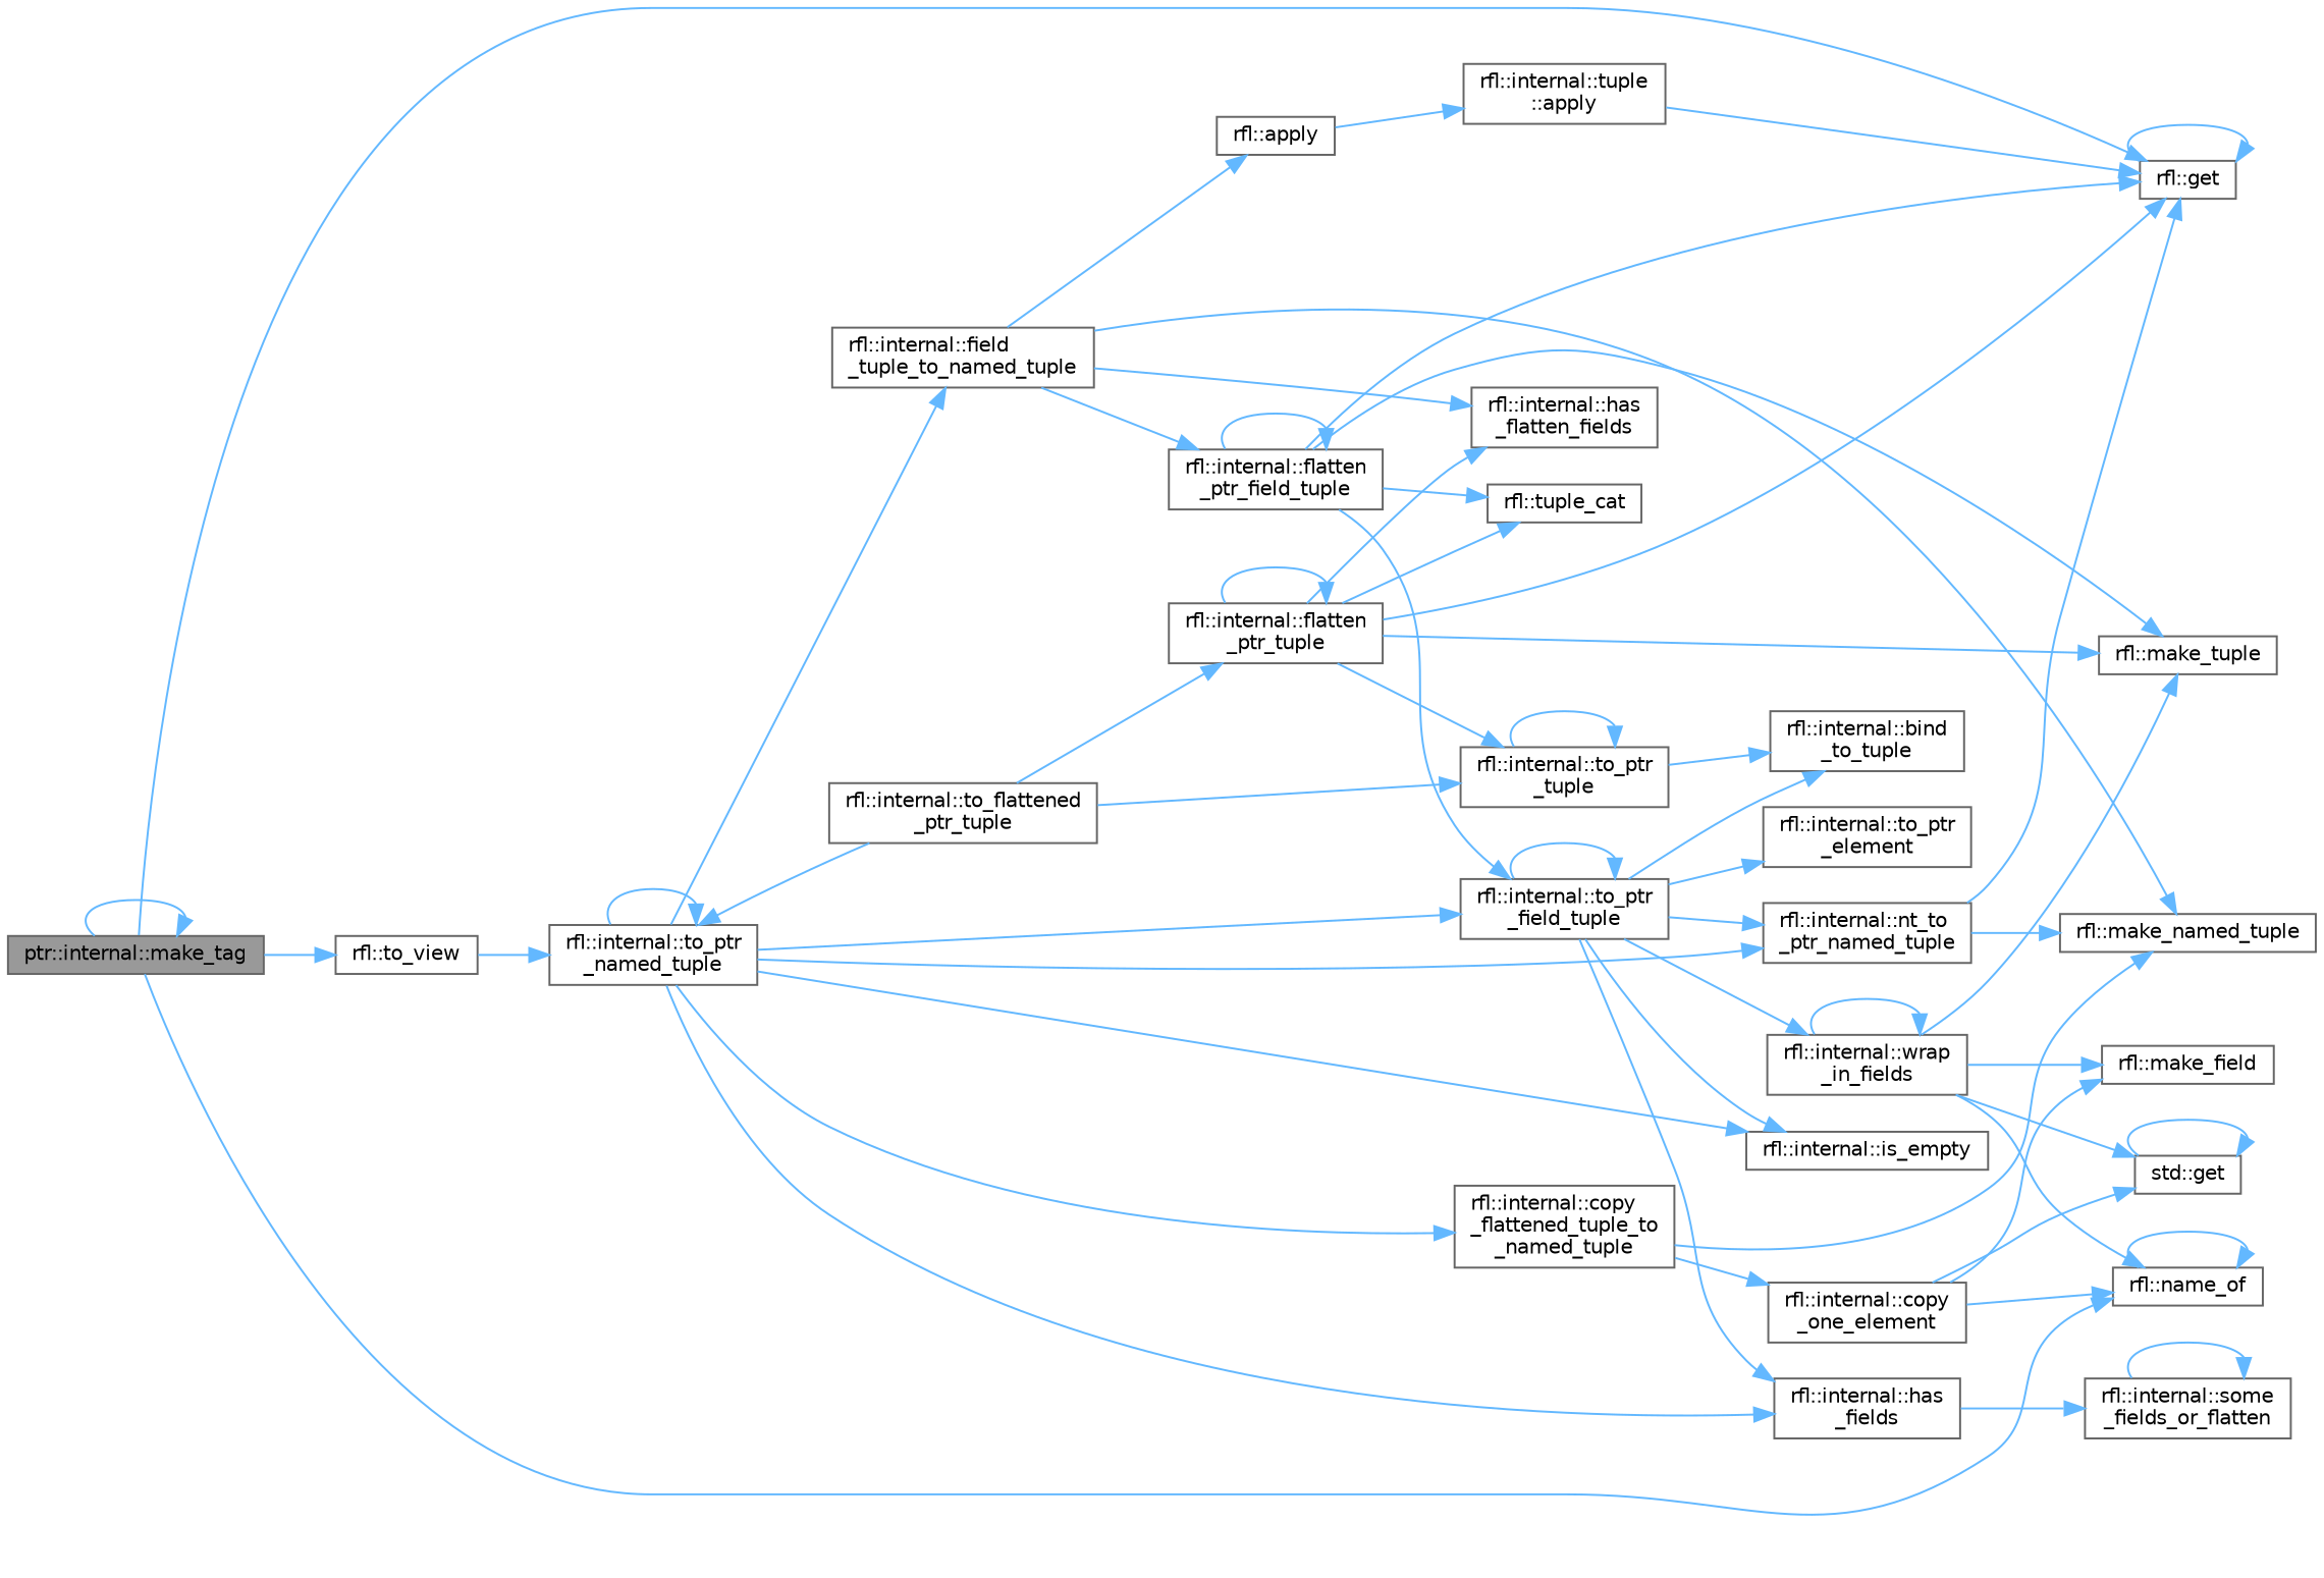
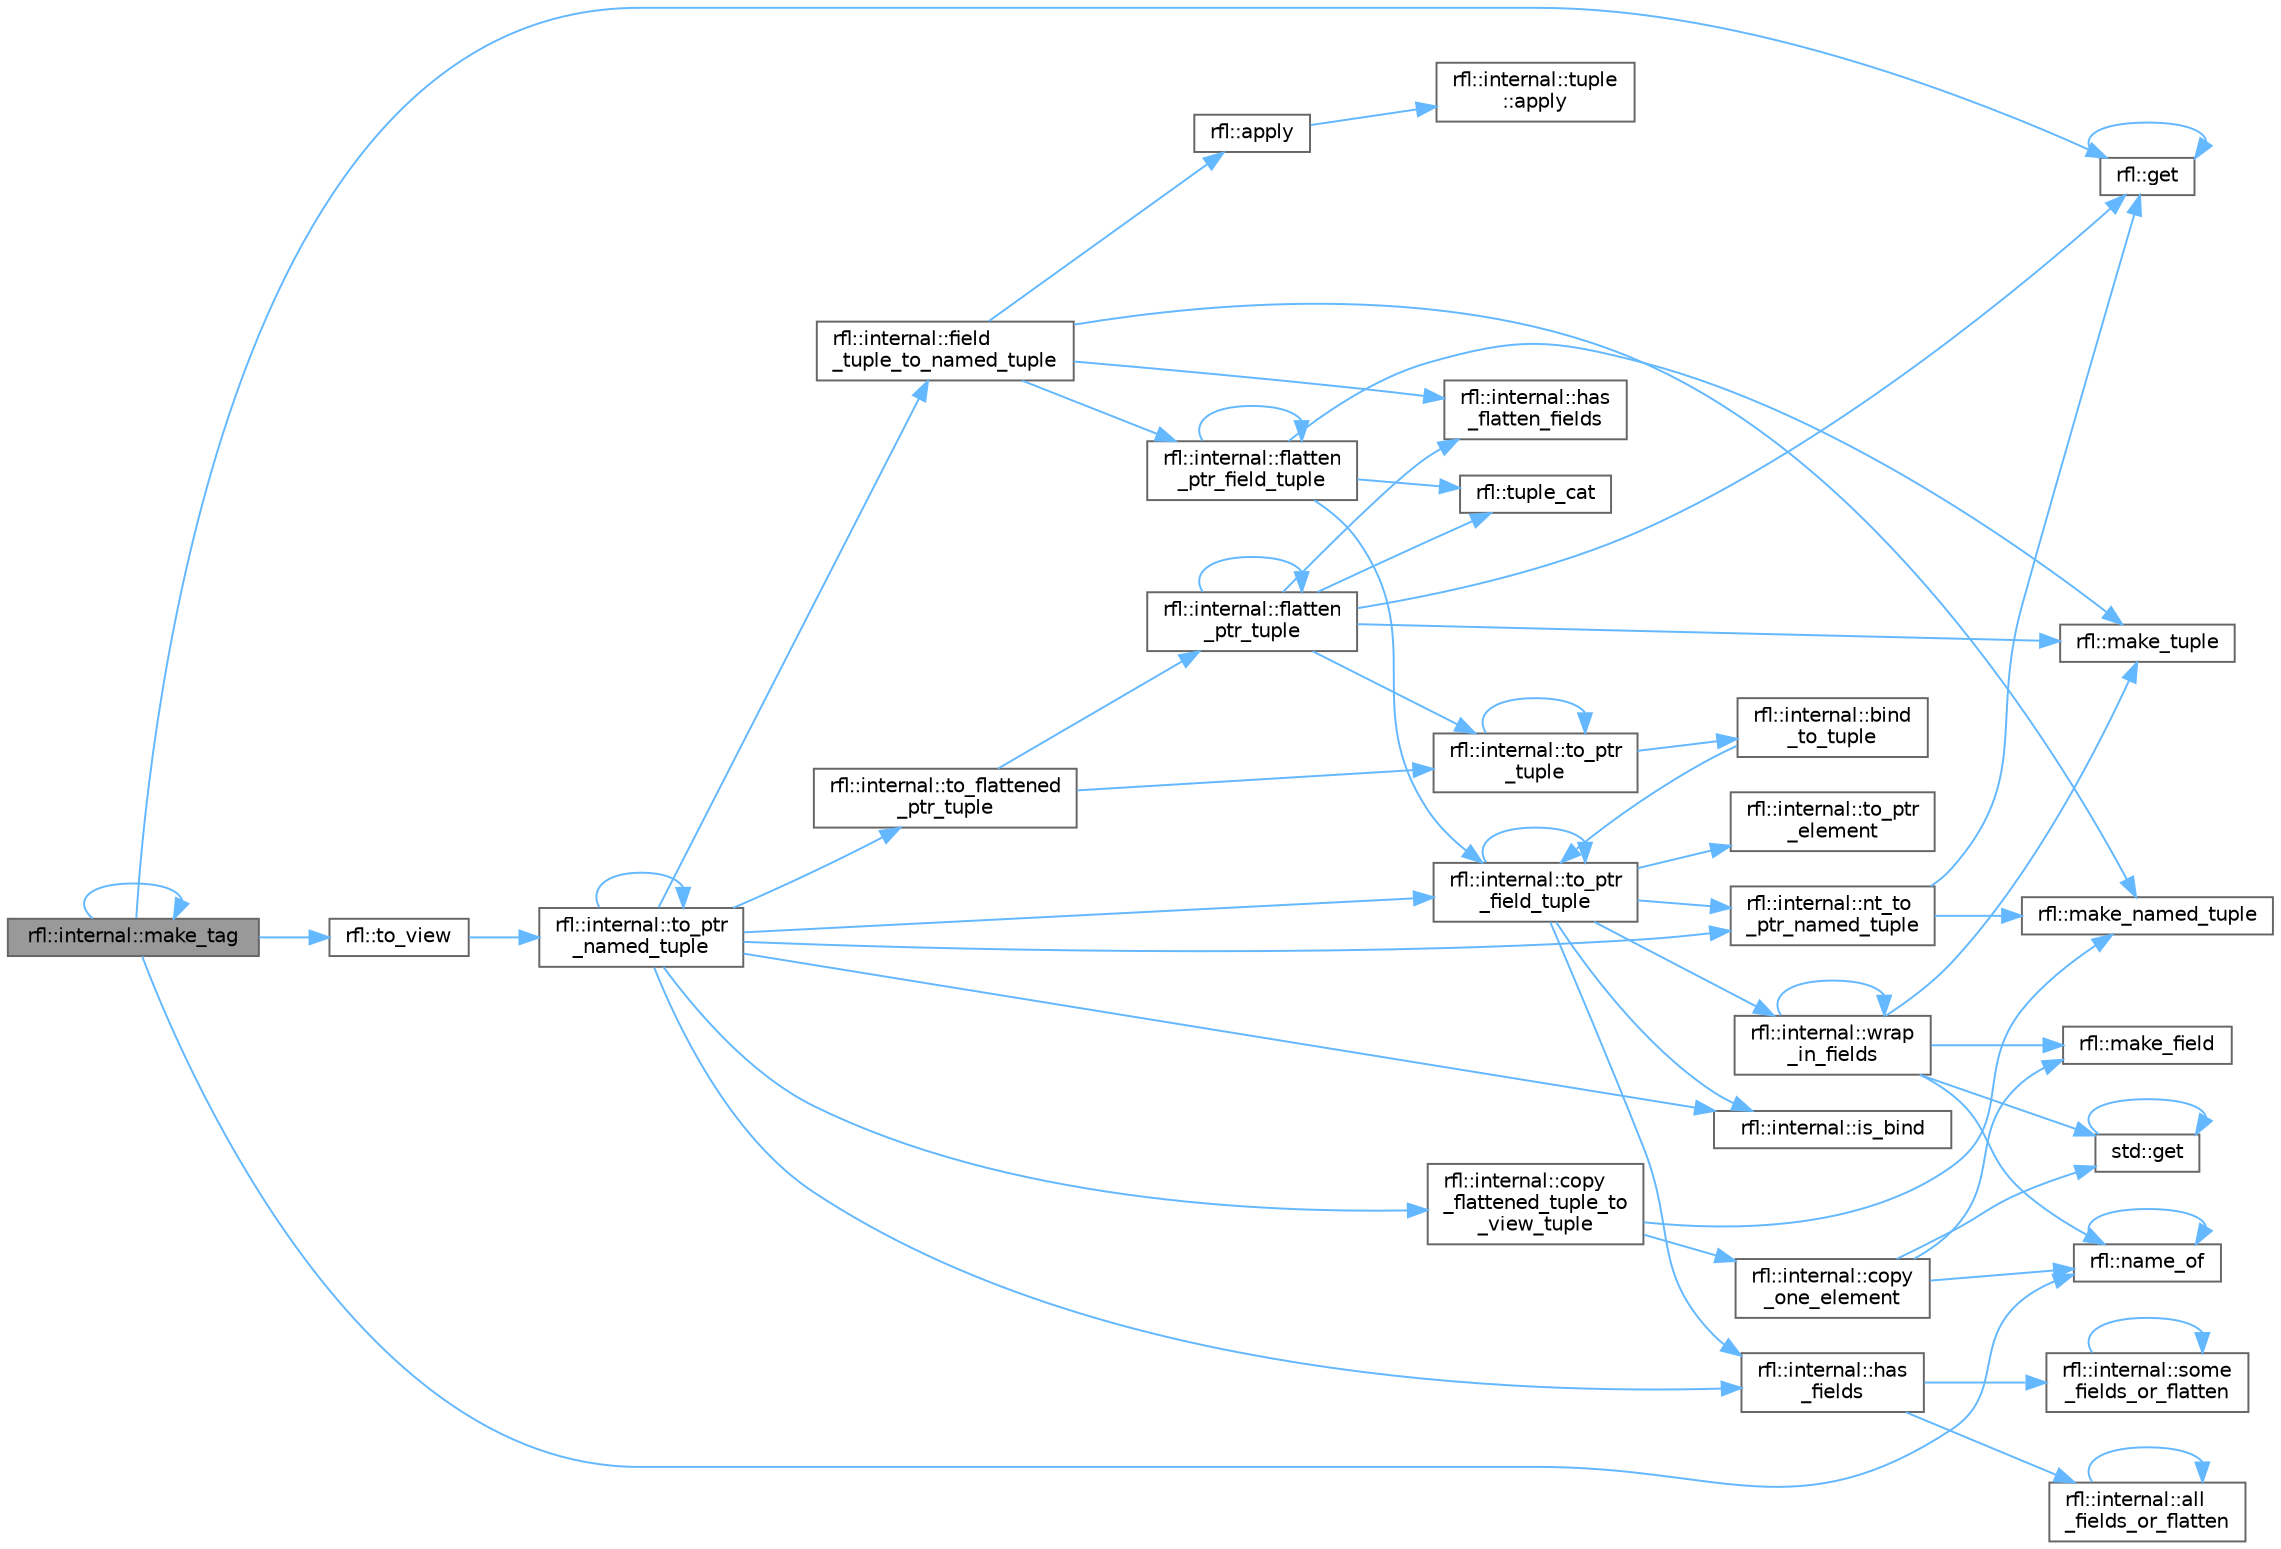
  digraph {
    rankdir=LR
    node [color=grey40 fillcolor=white fontname=Helvetica fontsize=10 shape=box style=filled]
    edge [color=steelblue1 fontname=Helvetica fontsize=10 labelfontname=Helvetica labelfontsize=10 style=solid]
-   n1 [color=gray40 fillcolor=grey60 fontcolor=black height=0.2 label="ptr::internal::make_tag" width=0.4]
+   n1 [color=gray40 fillcolor=grey60 fontcolor=black height=0.2 label="rfl::internal::make_tag" width=0.4]
    n2 [height=0.2 label="rfl::get" width=0.4]
    n3 [height=0.2 label="rfl::name_of" width=0.4]
    n4 [height=0.2 label="rfl::to_view" width=0.4]
    n5 [height=0.2 label="rfl::internal::to_ptr\l_named_tuple" width=0.4]
-   n6 [height=0.2 label="rfl::internal::copy\l_flattened_tuple_to\l_named_tuple" width=0.4]
+   n6 [height=0.2 label="rfl::internal::copy\l_flattened_tuple_to\l_view_tuple" width=0.4]
    n7 [height=0.2 label="rfl::internal::field\l_tuple_to_named_tuple" width=0.4]
    n8 [height=0.2 label="rfl::internal::to_ptr\l_field_tuple" width=0.4]
    n9 [height=0.2 label="rfl::internal::has\l_fields" width=0.4]
-   n10 [height=0.2 label="rfl::internal::is_empty" width=0.4]
+   n10 [height=0.2 label="rfl::internal::is_bind" width=0.4]
    n11 [height=0.2 label="rfl::internal::nt_to\l_ptr_named_tuple" width=0.4]
    n12 [height=0.2 label="rfl::internal::to_flattened\l_ptr_tuple" width=0.4]
    n13 [height=0.2 label="rfl::internal::copy\l_one_element" width=0.4]
    n14 [height=0.2 label="rfl::make_named_tuple" width=0.4]
    n15 [height=0.2 label="rfl::apply" width=0.4]
    n16 [height=0.2 label="rfl::internal::flatten\l_ptr_field_tuple" width=0.4]
    n17 [height=0.2 label="rfl::internal::has\l_flatten_fields" width=0.4]
    n18 [height=0.2 label="rfl::internal::bind\l_to_tuple" width=0.4]
    n19 [height=0.2 label="rfl::internal::to_ptr\l_element" width=0.4]
    n20 [height=0.2 label="rfl::internal::wrap\l_in_fields" width=0.4]
+   n21 [height=0.2 label="rfl::internal::all\l_fields_or_flatten" width=0.4]
    n22 [height=0.2 label="rfl::internal::some\l_fields_or_flatten" width=0.4]
    n23 [height=0.2 label="rfl::internal::flatten\l_ptr_tuple" width=0.4]
    n24 [height=0.2 label="rfl::internal::to_ptr\l_tuple" width=0.4]
    n25 [height=0.2 label="std::get" width=0.4]
    n26 [height=0.2 label="rfl::make_field" width=0.4]
    n27 [height=0.2 label="rfl::internal::tuple\l::apply" width=0.4]
    n28 [height=0.2 label="rfl::make_tuple" width=0.4]
    n29 [height=0.2 label="rfl::tuple_cat" width=0.4]
    n1 -> n1
    n1 -> n2
    n1 -> n3
    n1 -> n4
    n2 -> n2
    n3 -> n3
    n4 -> n5
    n5 -> n5
    n5 -> n6
    n5 -> n7
    n5 -> n8
    n5 -> n9
    n5 -> n10
    n5 -> n11
-   n12 -> n5
+   n5 -> n12
    n6 -> n13
    n6 -> n14
    n7 -> n14
    n7 -> n15
    n7 -> n16
    n7 -> n17
    n8 -> n8
    n8 -> n9
    n8 -> n10
    n8 -> n11
-   n8 -> n18
+   n18 -> n8
    n8 -> n19
    n8 -> n20
+   n9 -> n21
    n9 -> n22
    n11 -> n2
    n11 -> n14
    n12 -> n23
    n12 -> n24
    n13 -> n3
    n13 -> n25
    n13 -> n26
    n15 -> n27
-   n16 -> n2
    n16 -> n8
    n16 -> n16
    n16 -> n28
    n16 -> n29
    n20 -> n3
    n20 -> n20
    n20 -> n25
    n20 -> n26
    n20 -> n28
+   n21 -> n21
    n22 -> n22
    n23 -> n2
    n23 -> n17
    n23 -> n23
    n23 -> n24
    n23 -> n28
    n23 -> n29
    n24 -> n18
    n24 -> n24
    n25 -> n25
-   n27 -> n2
  }
